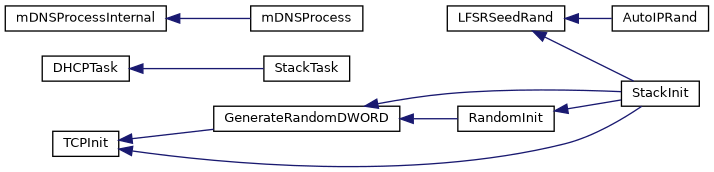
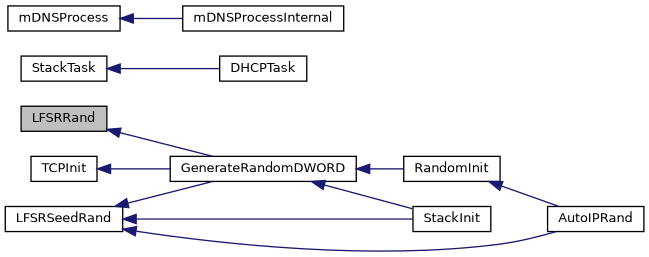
  digraph {
    fontname="DejaVu Sans"
    rankdir=LR
    node [color=black fillcolor=white fontname="DejaVu Sans" fontsize=10 shape=record style=filled]
    edge [color=midnightblue dir=back fontname="DejaVu Sans" fontsize=10 labelfontname=Helvetica labelfontsize=10 style=solid]
+   n1 [fillcolor=grey75 fontcolor=black height=0.2 label=LFSRRand width=0.4]
    n2 [height=0.2 label=GenerateRandomDWORD width=0.4]
    n3 [height=0.2 label=AutoIPRand width=0.4]
    n4 [height=0.2 label=DHCPTask width=0.4]
    n5 [height=0.2 label=StackTask width=0.4]
    n6 [height=0.2 label=LFSRSeedRand width=0.4]
    n7 [height=0.2 label=StackInit width=0.4]
    n8 [height=0.2 label=RandomInit width=0.4]
    n9 [height=0.2 label=mDNSProcessInternal width=0.4]
    n10 [height=0.2 label=mDNSProcess width=0.4]
    n11 [height=0.2 label=TCPInit width=0.4]
+   n1 -> n2
    n2 -> n7
    n2 -> n8
-   n4 -> n5
+   n5 -> n4
+   n6 -> n2
    n6 -> n3
    n6 -> n7
-   n8 -> n7
-   n9 -> n10
+   n8 -> n3
+   n10 -> n9
    n11 -> n2
-   n11 -> n7
  }
